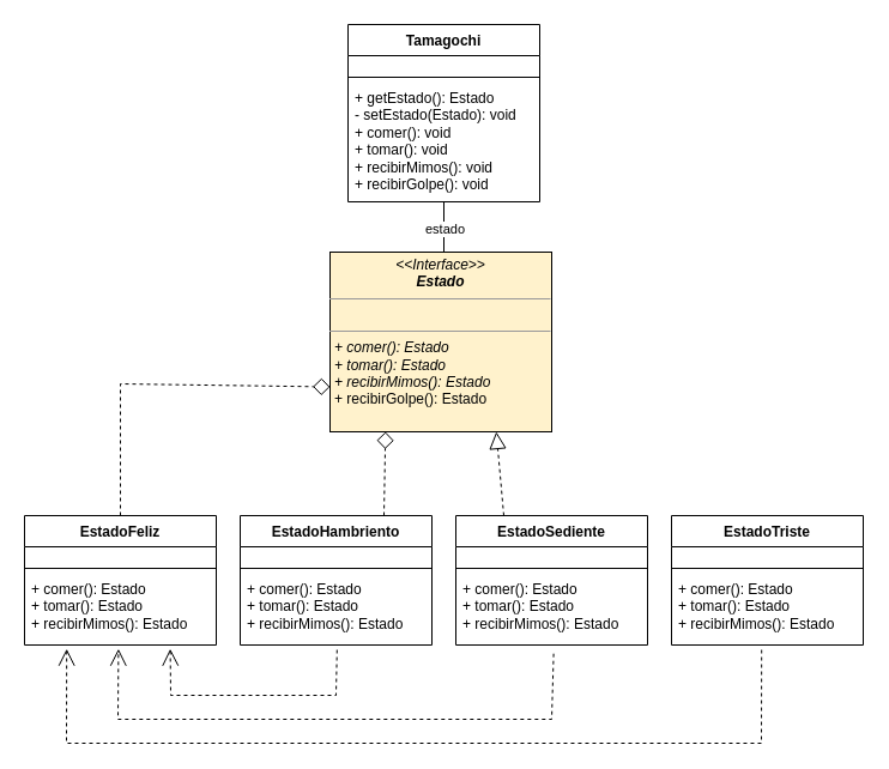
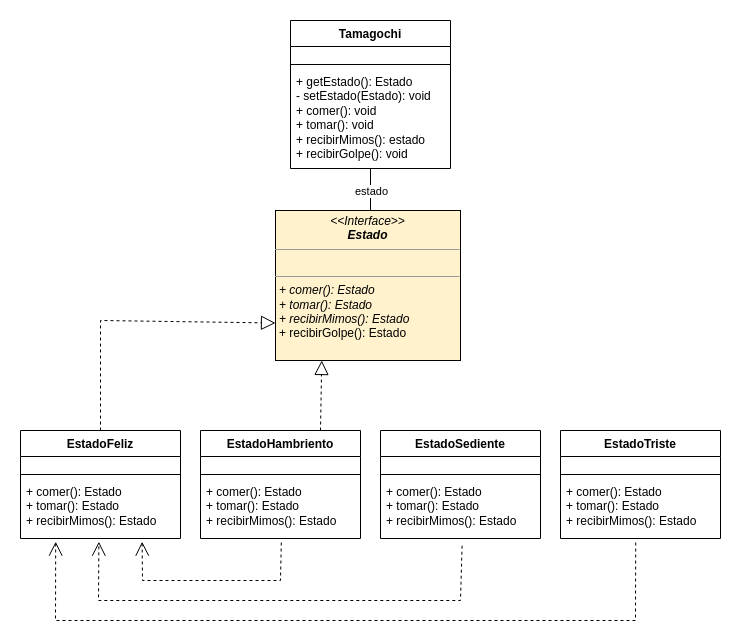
  <mxCell id="0" />
  <mxCell id="1" parent="0" />
  <mxCell id="2" value="" style="edgeStyle=orthogonalEdgeStyle;rounded=0;orthogonalLoop=1;jettySize=auto;html=1;" parent="1" source="4" edge="1"><mxGeometry relative="1" as="geometry"><mxPoint x="365" y="300" as="targetPoint" /></mxGeometry></mxCell>
  <mxCell id="3" value="estado" style="edgeLabel;html=1;align=center;verticalAlign=middle;resizable=0;points=[];" parent="2" vertex="1" connectable="0"><mxGeometry x="-0.217" y="1" relative="1" as="geometry"><mxPoint x="-1" y="-31" as="offset" /></mxGeometry></mxCell>
  <mxCell id="4" value="Tamagochi" style="swimlane;fontStyle=1;align=center;verticalAlign=top;childLayout=stackLayout;horizontal=1;startSize=26;horizontalStack=0;resizeParent=1;resizeParentMax=0;resizeLast=0;collapsible=1;marginBottom=0;whiteSpace=wrap;html=1;" parent="1" vertex="1"><mxGeometry x="290" y="20" width="160" height="148" as="geometry" /></mxCell>
  <mxCell id="5" value="&lt;br&gt;" style="text;strokeColor=none;fillColor=none;align=left;verticalAlign=top;spacingLeft=4;spacingRight=4;overflow=hidden;rotatable=0;points=[[0,0.5],[1,0.5]];portConstraint=eastwest;whiteSpace=wrap;html=1;" parent="4" vertex="1"><mxGeometry y="26" width="160" height="14" as="geometry" /></mxCell>
  <mxCell id="6" value="" style="line;strokeWidth=1;fillColor=none;align=left;verticalAlign=middle;spacingTop=-1;spacingLeft=3;spacingRight=3;rotatable=0;labelPosition=right;points=[];portConstraint=eastwest;strokeColor=inherit;" parent="4" vertex="1"><mxGeometry y="40" width="160" height="8" as="geometry" /></mxCell>
- <mxCell id="7" value="+ getEstado(): Estado&lt;br&gt;- setEstado(Estado): void&lt;br&gt;+ comer(): void&lt;br style=&quot;border-color: var(--border-color);&quot;&gt;+ tomar(): void&lt;br style=&quot;border-color: var(--border-color);&quot;&gt;+ recibirMimos(): void&lt;br style=&quot;border-color: var(--border-color);&quot;&gt;+ recibirGolpe(): void" style="text;strokeColor=none;fillColor=none;align=left;verticalAlign=top;spacingLeft=4;spacingRight=4;overflow=hidden;rotatable=0;points=[[0,0.5],[1,0.5]];portConstraint=eastwest;whiteSpace=wrap;html=1;" parent="4" vertex="1"><mxGeometry y="48" width="160" height="100" as="geometry" /></mxCell>
+ <mxCell id="7" value="+ getEstado(): Estado&lt;br&gt;- setEstado(Estado): void&lt;br&gt;+ comer(): void&lt;br style=&quot;border-color: var(--border-color);&quot;&gt;+ tomar(): void&lt;br style=&quot;border-color: var(--border-color);&quot;&gt;+ recibirMimos(): estado&lt;br style=&quot;border-color: var(--border-color);&quot;&gt;+ recibirGolpe(): void" style="text;strokeColor=none;fillColor=none;align=left;verticalAlign=top;spacingLeft=4;spacingRight=4;overflow=hidden;rotatable=0;points=[[0,0.5],[1,0.5]];portConstraint=eastwest;whiteSpace=wrap;html=1;" parent="4" vertex="1"><mxGeometry y="48" width="160" height="100" as="geometry" /></mxCell>
  <mxCell id="8" value="EstadoFeliz" style="swimlane;fontStyle=1;align=center;verticalAlign=top;childLayout=stackLayout;horizontal=1;startSize=26;horizontalStack=0;resizeParent=1;resizeParentMax=0;resizeLast=0;collapsible=1;marginBottom=0;whiteSpace=wrap;html=1;" parent="1" vertex="1"><mxGeometry x="20" y="430" width="160" height="108" as="geometry" /></mxCell>
  <mxCell id="9" value="&amp;nbsp;" style="text;strokeColor=none;fillColor=none;align=left;verticalAlign=top;spacingLeft=4;spacingRight=4;overflow=hidden;rotatable=0;points=[[0,0.5],[1,0.5]];portConstraint=eastwest;whiteSpace=wrap;html=1;" parent="8" vertex="1"><mxGeometry y="26" width="160" height="14" as="geometry" /></mxCell>
  <mxCell id="10" value="" style="line;strokeWidth=1;fillColor=none;align=left;verticalAlign=middle;spacingTop=-1;spacingLeft=3;spacingRight=3;rotatable=0;labelPosition=right;points=[];portConstraint=eastwest;strokeColor=inherit;" parent="8" vertex="1"><mxGeometry y="40" width="160" height="8" as="geometry" /></mxCell>
  <mxCell id="11" value="+ comer(): Estado&lt;br style=&quot;border-color: var(--border-color);&quot;&gt;+ tomar(): Estado&lt;br style=&quot;border-color: var(--border-color);&quot;&gt;+ recibirMimos(): Estado" style="text;strokeColor=none;fillColor=none;align=left;verticalAlign=top;spacingLeft=4;spacingRight=4;overflow=hidden;rotatable=0;points=[[0,0.5],[1,0.5]];portConstraint=eastwest;whiteSpace=wrap;html=1;" parent="8" vertex="1"><mxGeometry y="48" width="160" height="60" as="geometry" /></mxCell>
  <mxCell id="12" value="EstadoTriste" style="swimlane;fontStyle=1;align=center;verticalAlign=top;childLayout=stackLayout;horizontal=1;startSize=26;horizontalStack=0;resizeParent=1;resizeParentMax=0;resizeLast=0;collapsible=1;marginBottom=0;whiteSpace=wrap;html=1;" parent="1" vertex="1"><mxGeometry x="560" y="430" width="160" height="108" as="geometry" /></mxCell>
  <mxCell id="13" value="&amp;nbsp;" style="text;strokeColor=none;fillColor=none;align=left;verticalAlign=top;spacingLeft=4;spacingRight=4;overflow=hidden;rotatable=0;points=[[0,0.5],[1,0.5]];portConstraint=eastwest;whiteSpace=wrap;html=1;" parent="12" vertex="1"><mxGeometry y="26" width="160" height="14" as="geometry" /></mxCell>
  <mxCell id="14" value="" style="line;strokeWidth=1;fillColor=none;align=left;verticalAlign=middle;spacingTop=-1;spacingLeft=3;spacingRight=3;rotatable=0;labelPosition=right;points=[];portConstraint=eastwest;strokeColor=inherit;" parent="12" vertex="1"><mxGeometry y="40" width="160" height="8" as="geometry" /></mxCell>
  <mxCell id="15" value="+ comer(): Estado&lt;br style=&quot;border-color: var(--border-color);&quot;&gt;+ tomar(): Estado&lt;br style=&quot;border-color: var(--border-color);&quot;&gt;+ recibirMimos(): Estado" style="text;strokeColor=none;fillColor=none;align=left;verticalAlign=top;spacingLeft=4;spacingRight=4;overflow=hidden;rotatable=0;points=[[0,0.5],[1,0.5]];portConstraint=eastwest;whiteSpace=wrap;html=1;" parent="12" vertex="1"><mxGeometry y="48" width="160" height="60" as="geometry" /></mxCell>
  <mxCell id="16" value="EstadoHambriento" style="swimlane;fontStyle=1;align=center;verticalAlign=top;childLayout=stackLayout;horizontal=1;startSize=26;horizontalStack=0;resizeParent=1;resizeParentMax=0;resizeLast=0;collapsible=1;marginBottom=0;whiteSpace=wrap;html=1;" parent="1" vertex="1"><mxGeometry x="200" y="430" width="160" height="108" as="geometry" /></mxCell>
  <mxCell id="17" value="&amp;nbsp;" style="text;strokeColor=none;fillColor=none;align=left;verticalAlign=top;spacingLeft=4;spacingRight=4;overflow=hidden;rotatable=0;points=[[0,0.5],[1,0.5]];portConstraint=eastwest;whiteSpace=wrap;html=1;" parent="16" vertex="1"><mxGeometry y="26" width="160" height="14" as="geometry" /></mxCell>
  <mxCell id="18" value="" style="line;strokeWidth=1;fillColor=none;align=left;verticalAlign=middle;spacingTop=-1;spacingLeft=3;spacingRight=3;rotatable=0;labelPosition=right;points=[];portConstraint=eastwest;strokeColor=inherit;" parent="16" vertex="1"><mxGeometry y="40" width="160" height="8" as="geometry" /></mxCell>
  <mxCell id="19" value="+ comer(): Estado&lt;br style=&quot;border-color: var(--border-color);&quot;&gt;+ tomar(): Estado&lt;br style=&quot;border-color: var(--border-color);&quot;&gt;+ recibirMimos(): Estado" style="text;strokeColor=none;fillColor=none;align=left;verticalAlign=top;spacingLeft=4;spacingRight=4;overflow=hidden;rotatable=0;points=[[0,0.5],[1,0.5]];portConstraint=eastwest;whiteSpace=wrap;html=1;" parent="16" vertex="1"><mxGeometry y="48" width="160" height="60" as="geometry" /></mxCell>
  <mxCell id="20" value="EstadoSediente" style="swimlane;fontStyle=1;align=center;verticalAlign=top;childLayout=stackLayout;horizontal=1;startSize=26;horizontalStack=0;resizeParent=1;resizeParentMax=0;resizeLast=0;collapsible=1;marginBottom=0;whiteSpace=wrap;html=1;" parent="1" vertex="1"><mxGeometry x="380" y="430" width="160" height="108" as="geometry" /></mxCell>
  <mxCell id="21" value="&amp;nbsp;" style="text;strokeColor=none;fillColor=none;align=left;verticalAlign=top;spacingLeft=4;spacingRight=4;overflow=hidden;rotatable=0;points=[[0,0.5],[1,0.5]];portConstraint=eastwest;whiteSpace=wrap;html=1;" parent="20" vertex="1"><mxGeometry y="26" width="160" height="14" as="geometry" /></mxCell>
  <mxCell id="22" value="" style="line;strokeWidth=1;fillColor=none;align=left;verticalAlign=middle;spacingTop=-1;spacingLeft=3;spacingRight=3;rotatable=0;labelPosition=right;points=[];portConstraint=eastwest;strokeColor=inherit;" parent="20" vertex="1"><mxGeometry y="40" width="160" height="8" as="geometry" /></mxCell>
  <mxCell id="23" value="+ comer(): Estado&lt;br style=&quot;border-color: var(--border-color);&quot;&gt;+ tomar(): Estado&lt;br style=&quot;border-color: var(--border-color);&quot;&gt;+ recibirMimos(): Estado" style="text;strokeColor=none;fillColor=none;align=left;verticalAlign=top;spacingLeft=4;spacingRight=4;overflow=hidden;rotatable=0;points=[[0,0.5],[1,0.5]];portConstraint=eastwest;whiteSpace=wrap;html=1;" parent="20" vertex="1"><mxGeometry y="48" width="160" height="60" as="geometry" /></mxCell>
- <mxCell id="24" value="" style="endArrow=diamond;dashed=1;endFill=0;endSize=12;html=1;rounded=0;entryX=0;entryY=0.75;entryDx=0;entryDy=0;exitX=0.5;exitY=0;exitDx=0;exitDy=0;" parent="1" source="8" target="27" edge="1"><mxGeometry width="160" relative="1" as="geometry"><mxPoint x="80" y="390" as="sourcePoint" /><mxPoint x="310" y="340" as="targetPoint" /><Array as="points"><mxPoint x="100" y="320" /></Array></mxGeometry></mxCell>
- <mxCell id="25" value="" style="endArrow=diamond;dashed=1;endFill=0;endSize=12;html=1;rounded=0;exitX=0.75;exitY=0;exitDx=0;exitDy=0;entryX=0.25;entryY=1;entryDx=0;entryDy=0;" parent="1" source="16" target="27" edge="1"><mxGeometry width="160" relative="1" as="geometry"><mxPoint x="260" y="420" as="sourcePoint" /><mxPoint x="317" y="404" as="targetPoint" /></mxGeometry></mxCell>
- <mxCell id="26" value="" style="endArrow=block;dashed=1;endFill=0;endSize=12;html=1;rounded=0;exitX=0.25;exitY=0;exitDx=0;exitDy=0;entryX=0.75;entryY=1;entryDx=0;entryDy=0;" parent="1" source="20" target="27" edge="1"><mxGeometry width="160" relative="1" as="geometry"><mxPoint x="380" y="388" as="sourcePoint" /><mxPoint x="385.35" y="379.36" as="targetPoint" /></mxGeometry></mxCell>
+ <mxCell id="24" value="" style="endArrow=block;dashed=1;endFill=0;endSize=12;html=1;rounded=0;entryX=0;entryY=0.75;entryDx=0;entryDy=0;exitX=0.5;exitY=0;exitDx=0;exitDy=0;" parent="1" source="8" target="27" edge="1"><mxGeometry width="160" relative="1" as="geometry"><mxPoint x="80" y="390" as="sourcePoint" /><mxPoint x="310" y="340" as="targetPoint" /><Array as="points"><mxPoint x="100" y="320" /></Array></mxGeometry></mxCell>
+ <mxCell id="25" value="" style="endArrow=block;dashed=1;endFill=0;endSize=12;html=1;rounded=0;exitX=0.75;exitY=0;exitDx=0;exitDy=0;entryX=0.25;entryY=1;entryDx=0;entryDy=0;" parent="1" source="16" target="27" edge="1"><mxGeometry width="160" relative="1" as="geometry"><mxPoint x="260" y="420" as="sourcePoint" /><mxPoint x="317" y="404" as="targetPoint" /></mxGeometry></mxCell>
  <mxCell id="27" value="&lt;p style=&quot;margin:0px;margin-top:4px;text-align:center;&quot;&gt;&lt;i&gt;&amp;lt;&amp;lt;Interface&amp;gt;&amp;gt;&lt;/i&gt;&lt;br&gt;&lt;b&gt;&lt;i&gt;Estado&lt;/i&gt;&lt;/b&gt;&lt;/p&gt;&lt;hr size=&quot;1&quot;&gt;&lt;p style=&quot;margin:0px;margin-left:4px;&quot;&gt;&lt;br&gt;&lt;/p&gt;&lt;hr size=&quot;1&quot;&gt;&lt;p style=&quot;margin:0px;margin-left:4px;&quot;&gt;&lt;i&gt;+ comer(): Estado&lt;br style=&quot;border-color: var(--border-color);&quot;&gt;+ tomar(): Estado&lt;br style=&quot;border-color: var(--border-color);&quot;&gt;+ recibirMimos(): Estado&lt;/i&gt;&lt;br style=&quot;border-color: var(--border-color);&quot;&gt;+ recibirGolpe(): Estado&lt;/p&gt;" style="verticalAlign=top;align=left;overflow=fill;fontSize=12;fontFamily=Helvetica;html=1;whiteSpace=wrap;fillColor=#fff2cc;" parent="1" vertex="1"><mxGeometry x="275" y="210" width="185" height="150" as="geometry" /></mxCell>
  <mxCell id="28" value="" style="endArrow=open;endSize=12;dashed=1;html=1;rounded=0;entryX=0.22;entryY=1.053;entryDx=0;entryDy=0;entryPerimeter=0;exitX=0.47;exitY=1.067;exitDx=0;exitDy=0;exitPerimeter=0;" parent="1" source="15" target="11" edge="1"><mxGeometry width="160" relative="1" as="geometry"><mxPoint x="310" y="690" as="sourcePoint" /><mxPoint x="80.2" y="590.08" as="targetPoint" /><Array as="points"><mxPoint x="635" y="620" /><mxPoint x="55" y="620" /></Array></mxGeometry></mxCell>
  <mxCell id="29" value="" style="endArrow=open;endSize=12;dashed=1;html=1;rounded=0;entryX=0.49;entryY=1.053;entryDx=0;entryDy=0;entryPerimeter=0;exitX=0.51;exitY=1.12;exitDx=0;exitDy=0;exitPerimeter=0;" parent="1" source="23" target="11" edge="1"><mxGeometry width="160" relative="1" as="geometry"><mxPoint x="645" y="552" as="sourcePoint" /><mxPoint x="65" y="551" as="targetPoint" /><Array as="points"><mxPoint x="460" y="600" /><mxPoint x="98" y="600" /></Array></mxGeometry></mxCell>
  <mxCell id="30" value="" style="endArrow=open;endSize=12;dashed=1;html=1;rounded=0;entryX=0.76;entryY=1.053;entryDx=0;entryDy=0;entryPerimeter=0;exitX=0.505;exitY=1.067;exitDx=0;exitDy=0;exitPerimeter=0;" parent="1" source="19" target="11" edge="1"><mxGeometry width="160" relative="1" as="geometry"><mxPoint x="655" y="562" as="sourcePoint" /><mxPoint x="75" y="561" as="targetPoint" /><Array as="points"><mxPoint x="280" y="580" /><mxPoint x="142" y="580" /></Array></mxGeometry></mxCell>
